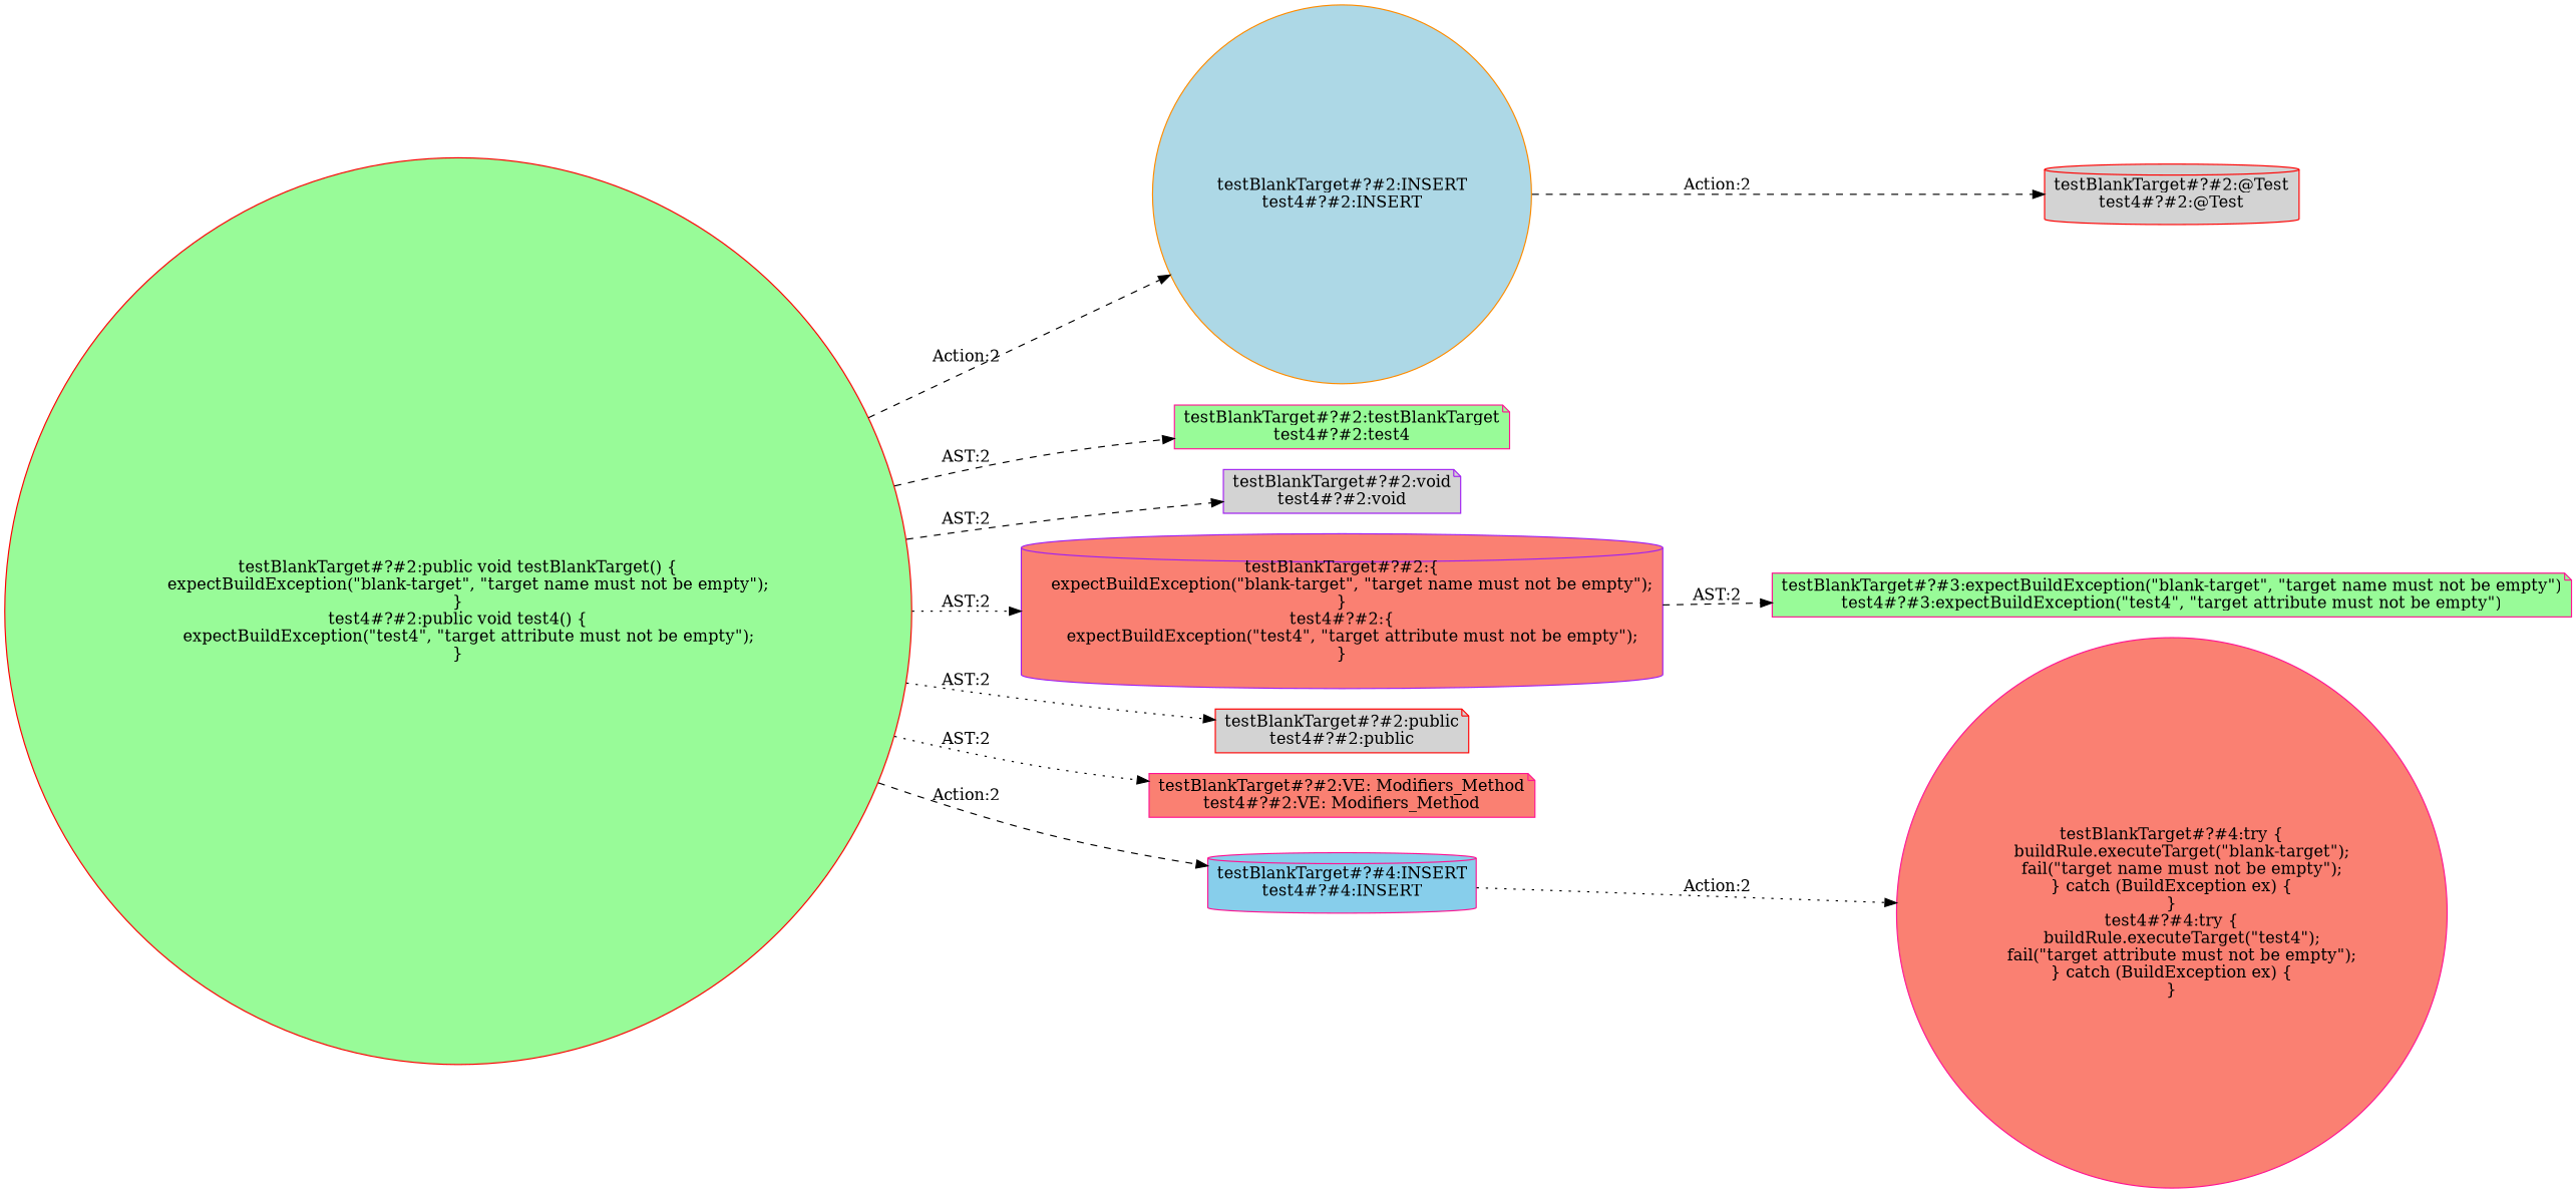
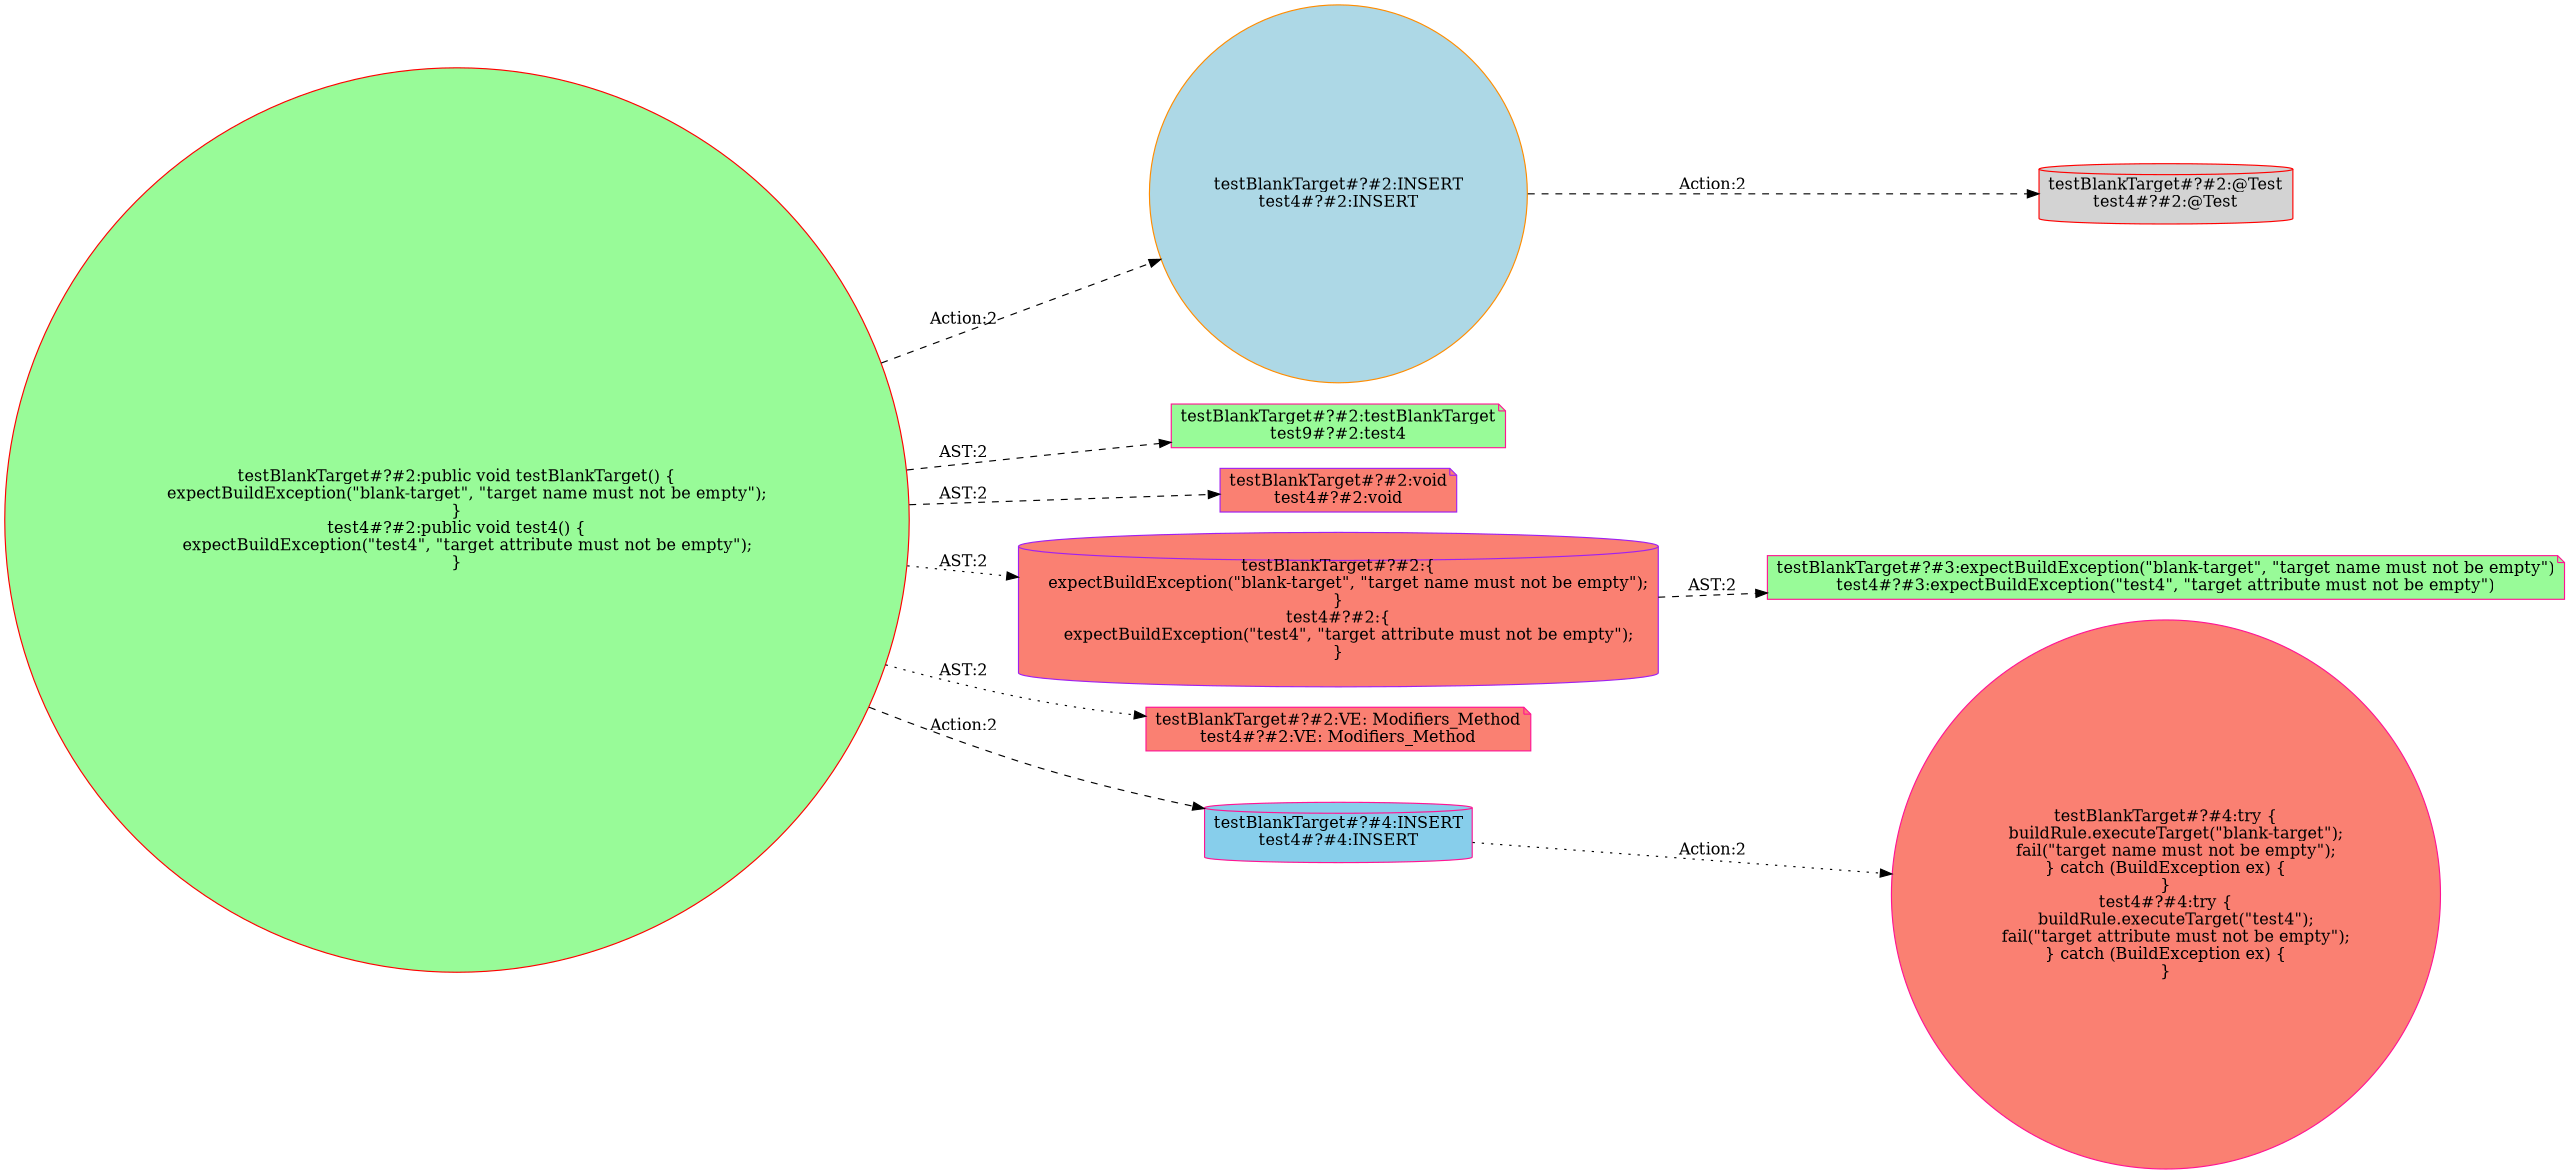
  digraph {
    rankdir=LR
    node [color=deeppink fillcolor=lightgrey shape=note style=filled]
    edge [style=dashed]
    n1 [color=darkorange fillcolor=lightblue label="testBlankTarget#?#2:INSERT\ntest4#?#2:INSERT" shape=circle]
    n2 [color=red label="testBlankTarget#?#2:@Test\ntest4#?#2:@Test" shape=cylinder]
    n3 [color=red fillcolor=palegreen label="testBlankTarget#?#2:public void testBlankTarget() \{\n    expectBuildException(\"blank-target\", \"target name must not be empty\");\n\}\ntest4#?#2:public void test4() \{\n    expectBuildException(\"test4\", \"target attribute must not be empty\");\n\}" shape=circle]
-   n4 [fillcolor=palegreen label="testBlankTarget#?#2:testBlankTarget\ntest4#?#2:test4"]
-   n5 [color=purple label="testBlankTarget#?#2:void\ntest4#?#2:void"]
+   n4 [fillcolor=palegreen label="testBlankTarget#?#2:testBlankTarget\ntest9#?#2:test4"]
+   n5 [color=purple fillcolor=salmon label="testBlankTarget#?#2:void\ntest4#?#2:void"]
    n6 [color=purple fillcolor=salmon label="testBlankTarget#?#2:\{\n    expectBuildException(\"blank-target\", \"target name must not be empty\");\n\}\ntest4#?#2:\{\n    expectBuildException(\"test4\", \"target attribute must not be empty\");\n\}" shape=cylinder]
-   n7 [color=red label="testBlankTarget#?#2:public\ntest4#?#2:public"]
    n8 [fillcolor=salmon label="testBlankTarget#?#2:VE: Modifiers_Method\ntest4#?#2:VE: Modifiers_Method"]
    n9 [fillcolor=skyblue label="testBlankTarget#?#4:INSERT\ntest4#?#4:INSERT" shape=cylinder]
    n10 [fillcolor=palegreen label="testBlankTarget#?#3:expectBuildException(\"blank-target\", \"target name must not be empty\")\ntest4#?#3:expectBuildException(\"test4\", \"target attribute must not be empty\")"]
    n11 [fillcolor=salmon label="testBlankTarget#?#4:try \{\n    buildRule.executeTarget(\"blank-target\");\n    fail(\"target name must not be empty\");\n\} catch (BuildException ex) \{\n\}\ntest4#?#4:try \{\n    buildRule.executeTarget(\"test4\");\n    fail(\"target attribute must not be empty\");\n\} catch (BuildException ex) \{\n\}" shape=circle]
    n1 -> n2 [label="Action:2"]
    n3 -> n1 [label="Action:2"]
    n3 -> n4 [label="AST:2"]
    n3 -> n5 [label="AST:2"]
    n3 -> n6 [label="AST:2" style=dotted]
-   n3 -> n7 [label="AST:2" style=dotted]
    n3 -> n8 [label="AST:2" style=dotted]
    n3 -> n9 [label="Action:2"]
    n6 -> n10 [label="AST:2"]
    n9 -> n11 [label="Action:2" style=dotted]
  }
